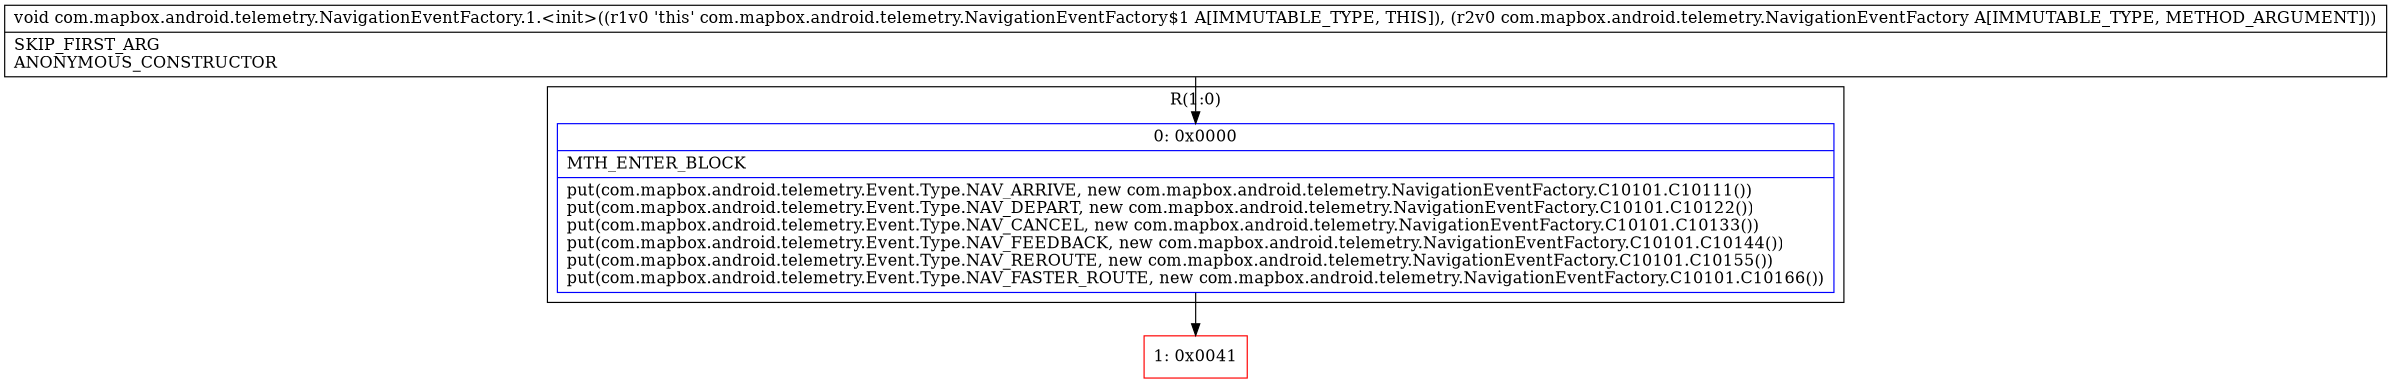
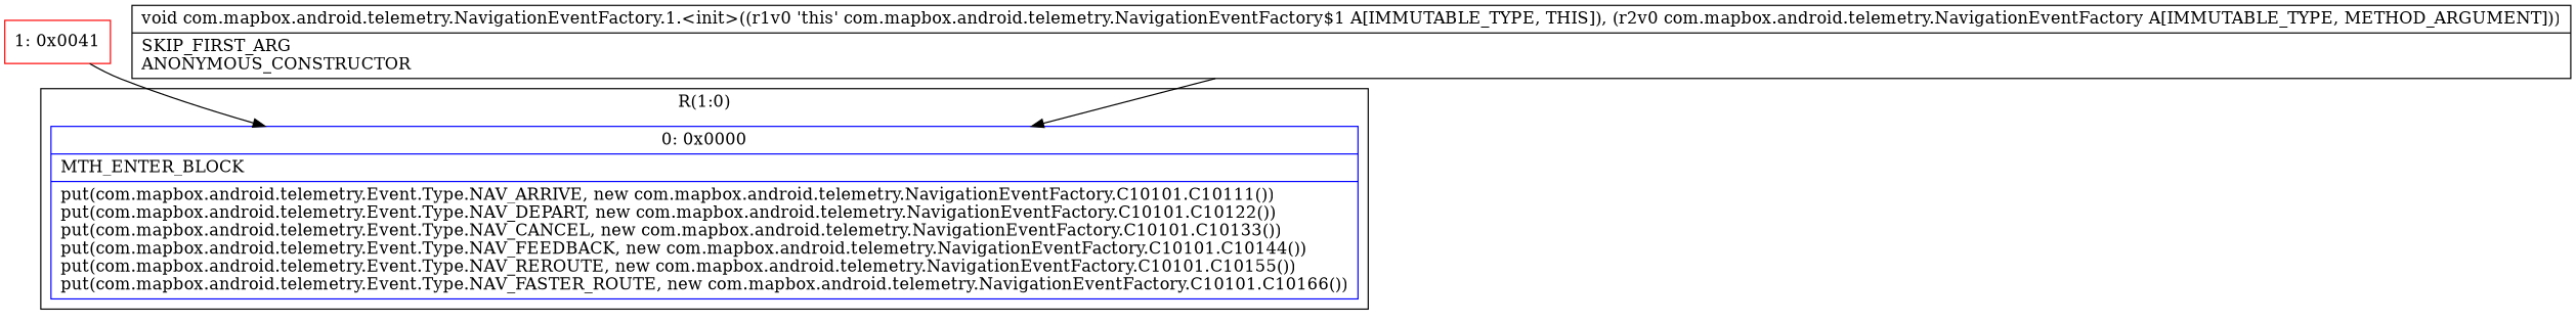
  digraph {
    node [shape=record]
    n1 [color=blue label="{0\:\ 0x0000|MTH_ENTER_BLOCK\l|put(com.mapbox.android.telemetry.Event.Type.NAV_ARRIVE, new com.mapbox.android.telemetry.NavigationEventFactory.C10101.C10111())\lput(com.mapbox.android.telemetry.Event.Type.NAV_DEPART, new com.mapbox.android.telemetry.NavigationEventFactory.C10101.C10122())\lput(com.mapbox.android.telemetry.Event.Type.NAV_CANCEL, new com.mapbox.android.telemetry.NavigationEventFactory.C10101.C10133())\lput(com.mapbox.android.telemetry.Event.Type.NAV_FEEDBACK, new com.mapbox.android.telemetry.NavigationEventFactory.C10101.C10144())\lput(com.mapbox.android.telemetry.Event.Type.NAV_REROUTE, new com.mapbox.android.telemetry.NavigationEventFactory.C10101.C10155())\lput(com.mapbox.android.telemetry.Event.Type.NAV_FASTER_ROUTE, new com.mapbox.android.telemetry.NavigationEventFactory.C10101.C10166())\l}"]
    n2 [color=red label="{1\:\ 0x0041}"]
    n3 [label="{void com.mapbox.android.telemetry.NavigationEventFactory.1.\<init\>((r1v0 'this' com.mapbox.android.telemetry.NavigationEventFactory$1 A[IMMUTABLE_TYPE, THIS]), (r2v0 com.mapbox.android.telemetry.NavigationEventFactory A[IMMUTABLE_TYPE, METHOD_ARGUMENT]))  | SKIP_FIRST_ARG\lANONYMOUS_CONSTRUCTOR\l}"]
    subgraph cluster_1 {
      label="R(1:0)"
      n1
    }
-   n1 -> n2
+   n2 -> n1
    n3 -> n1
  }
